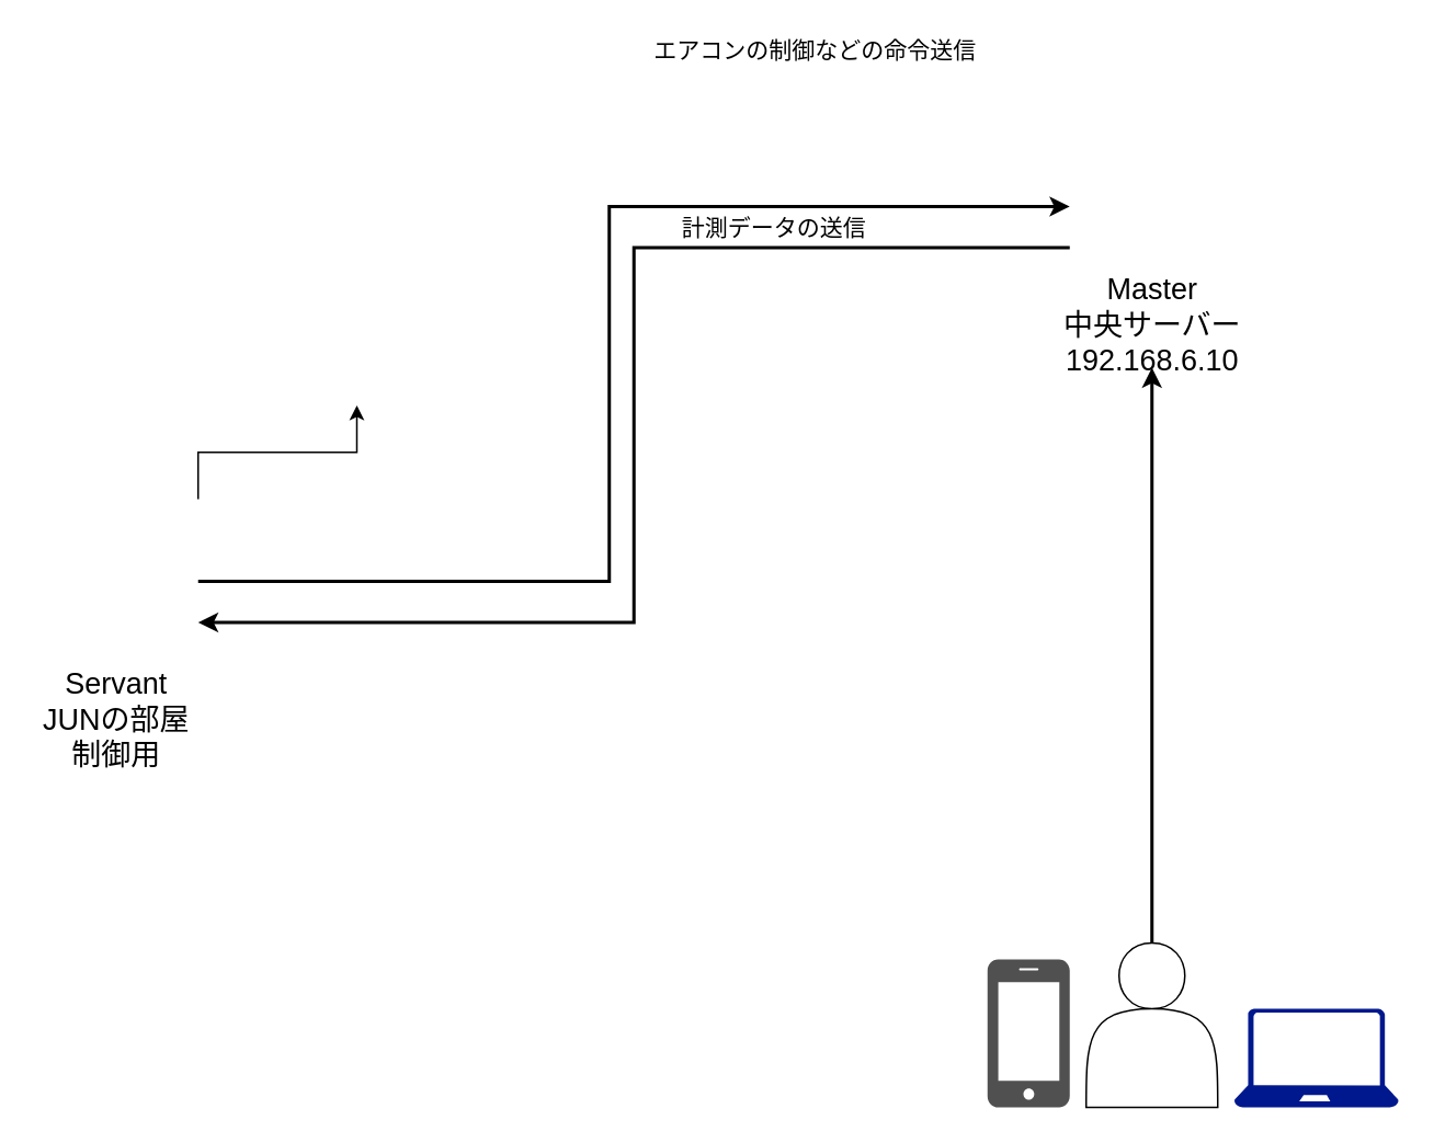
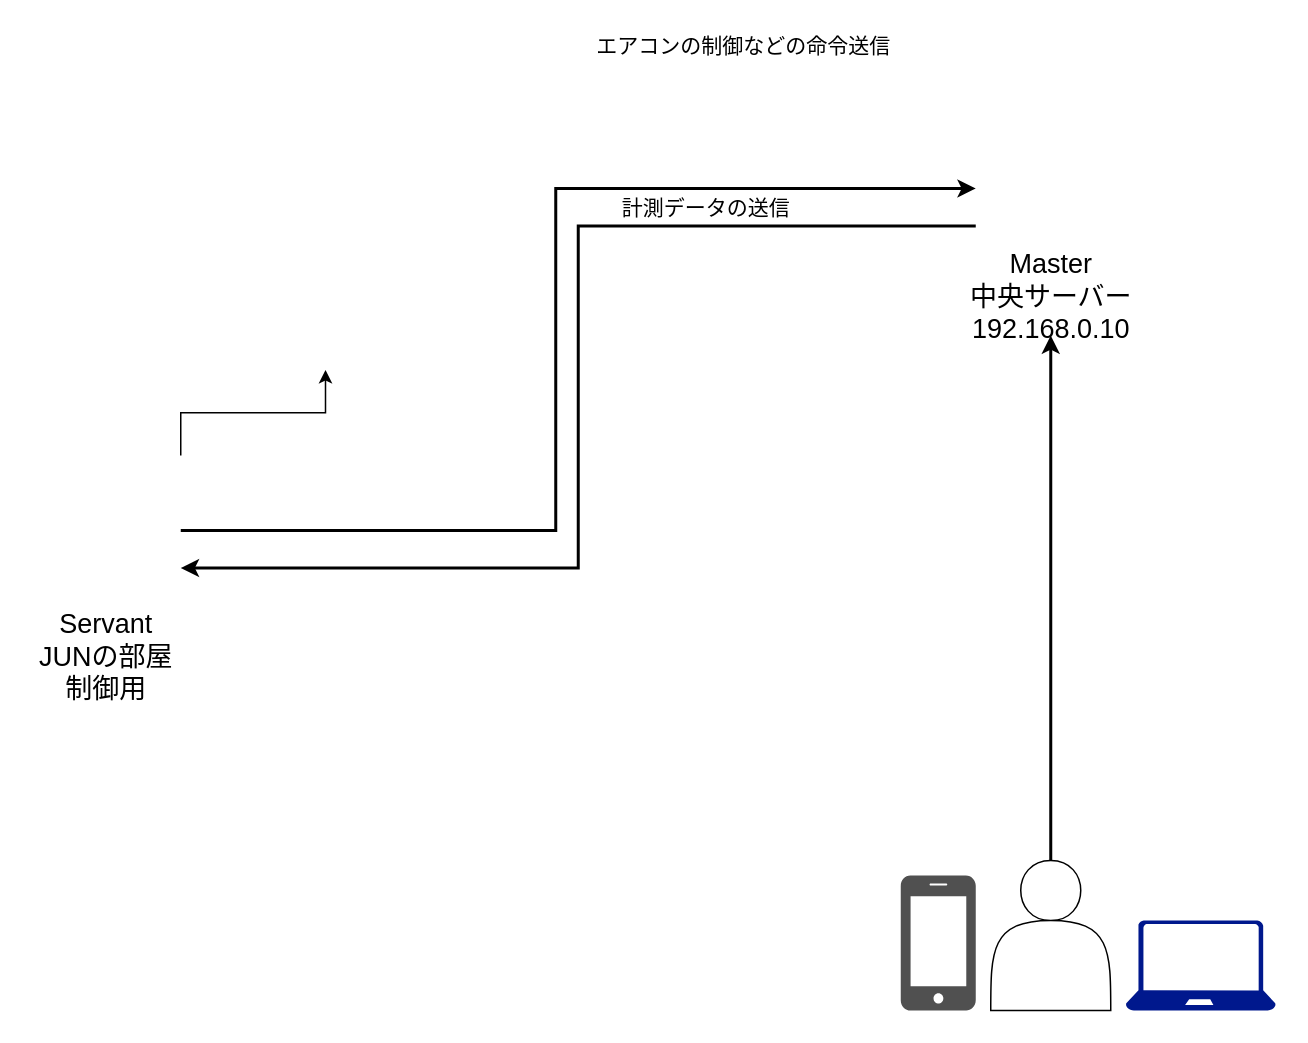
  <mxCell id="0" />
  <mxCell id="1" parent="0" />
  <mxCell id="2" style="edgeStyle=orthogonalEdgeStyle;rounded=0;orthogonalLoop=1;jettySize=auto;html=1;entryX=0.5;entryY=1;entryDx=0;entryDy=0;exitX=1;exitY=0;exitDx=0;exitDy=0;strokeWidth=1;" parent="1" source="4" target="10" edge="1"><mxGeometry relative="1" as="geometry" /></mxCell>
  <mxCell id="3" style="edgeStyle=orthogonalEdgeStyle;rounded=0;orthogonalLoop=1;jettySize=auto;html=1;exitX=1;exitY=0.5;exitDx=0;exitDy=0;entryX=0;entryY=0.5;entryDx=0;entryDy=0;startArrow=none;startFill=0;strokeWidth=2;" parent="1" source="4" target="8" edge="1"><mxGeometry relative="1" as="geometry"><Array as="points"><mxPoint x="370" y="353" /><mxPoint x="370" y="125" /></Array></mxGeometry></mxCell>
  <mxCell id="4" value="" style="shape=image;html=1;verticalAlign=top;verticalLabelPosition=bottom;labelBackgroundColor=#ffffff;imageAspect=0;aspect=fixed;image=https://cdn4.iconfinder.com/data/icons/logos-and-brands/512/272_Raspberry_Pi_logo-128.png" parent="1" vertex="1"><mxGeometry x="20" y="303" width="100" height="100" as="geometry" /></mxCell>
  <mxCell id="5" value="" style="shape=image;html=1;verticalAlign=top;verticalLabelPosition=bottom;labelBackgroundColor=#ffffff;imageAspect=0;aspect=fixed;image=https://cdn4.iconfinder.com/data/icons/logos-and-brands/512/267_Python_logo-128.png" parent="1" vertex="1"><mxGeometry x="45" y="253" width="50" height="50" as="geometry" /></mxCell>
  <mxCell id="6" value="&lt;span style=&quot;font-size: 18px&quot;&gt;Servant&lt;br&gt;JUNの部屋&lt;br&gt;制御用&lt;br&gt;&lt;/span&gt;" style="text;html=1;align=center;verticalAlign=middle;resizable=0;points=[];autosize=1;" parent="1" vertex="1"><mxGeometry x="20" y="413" width="100" height="50" as="geometry" /></mxCell>
  <mxCell id="7" style="edgeStyle=orthogonalEdgeStyle;rounded=0;orthogonalLoop=1;jettySize=auto;html=1;exitX=0;exitY=0.75;exitDx=0;exitDy=0;entryX=1;entryY=0.75;entryDx=0;entryDy=0;startArrow=none;startFill=0;strokeWidth=2;" parent="1" source="8" target="4" edge="1"><mxGeometry relative="1" as="geometry" /></mxCell>
  <mxCell id="8" value="" style="shape=image;html=1;verticalAlign=top;verticalLabelPosition=bottom;labelBackgroundColor=#ffffff;imageAspect=0;aspect=fixed;image=https://cdn4.iconfinder.com/data/icons/logos-and-brands/512/272_Raspberry_Pi_logo-128.png" parent="1" vertex="1"><mxGeometry x="650" y="75" width="100" height="100" as="geometry" /></mxCell>
- <mxCell id="9" value="&lt;span style=&quot;font-size: 18px&quot;&gt;Master&lt;br&gt;中央サーバー&lt;br&gt;192.168.6.10&lt;br&gt;&lt;/span&gt;" style="text;html=1;align=center;verticalAlign=middle;resizable=0;points=[];autosize=1;" parent="1" vertex="1"><mxGeometry x="640" y="173" width="120" height="50" as="geometry" /></mxCell>
+ <mxCell id="9" value="&lt;span style=&quot;font-size: 18px&quot;&gt;Master&lt;br&gt;中央サーバー&lt;br&gt;192.168.0.10&lt;br&gt;&lt;/span&gt;" style="text;html=1;align=center;verticalAlign=middle;resizable=0;points=[];autosize=1;" parent="1" vertex="1"><mxGeometry x="640" y="173" width="120" height="50" as="geometry" /></mxCell>
  <mxCell id="10" value="" style="shape=image;html=1;verticalAlign=top;verticalLabelPosition=bottom;labelBackgroundColor=#ffffff;imageAspect=0;aspect=fixed;image=https://cdn2.iconfinder.com/data/icons/kitchen-appliances-computers-and-electronics/32/Appliances-19-128.png" parent="1" vertex="1"><mxGeometry x="190" y="193" width="53" height="53" as="geometry" /></mxCell>
  <mxCell id="11" value="" style="shape=image;html=1;verticalAlign=top;verticalLabelPosition=bottom;labelBackgroundColor=#ffffff;imageAspect=0;aspect=fixed;image=https://cdn4.iconfinder.com/data/icons/logos-brands-5/24/go-128.png" parent="1" vertex="1"><mxGeometry x="675" y="20" width="50" height="50" as="geometry" /></mxCell>
  <mxCell id="12" style="edgeStyle=orthogonalEdgeStyle;rounded=0;orthogonalLoop=1;jettySize=auto;html=1;exitX=0.5;exitY=0;exitDx=0;exitDy=0;strokeWidth=2;" parent="1" source="13" target="9" edge="1"><mxGeometry relative="1" as="geometry" /></mxCell>
  <mxCell id="13" value="" style="shape=actor;whiteSpace=wrap;html=1;" parent="1" vertex="1"><mxGeometry x="660" y="573" width="80" height="100" as="geometry" /></mxCell>
  <mxCell id="14" value="" style="aspect=fixed;pointerEvents=1;shadow=0;dashed=0;html=1;strokeColor=none;labelPosition=center;verticalLabelPosition=bottom;verticalAlign=top;align=center;fillColor=#00188D;shape=mxgraph.azure.laptop" parent="1" vertex="1"><mxGeometry x="750" y="613" width="100" height="60" as="geometry" /></mxCell>
  <mxCell id="15" value="" style="pointerEvents=1;shadow=0;dashed=0;html=1;strokeColor=none;fillColor=#505050;labelPosition=center;verticalLabelPosition=bottom;verticalAlign=top;outlineConnect=0;align=center;shape=mxgraph.office.devices.cell_phone_iphone_standalone;" parent="1" vertex="1"><mxGeometry x="600" y="583" width="50" height="90" as="geometry" /></mxCell>
  <mxCell id="16" value="&lt;font style=&quot;font-size: 14px&quot;&gt;計測データの送信&lt;/font&gt;" style="text;html=1;align=center;verticalAlign=middle;resizable=0;points=[];autosize=1;" parent="1" vertex="1"><mxGeometry x="405" y="128" width="130" height="20" as="geometry" /></mxCell>
  <mxCell id="17" value="&lt;font style=&quot;font-size: 14px&quot;&gt;エアコンの制御などの命令送信&lt;/font&gt;" style="text;html=1;align=center;verticalAlign=middle;resizable=0;points=[];autosize=1;" parent="1" vertex="1"><mxGeometry x="390" y="20" width="210" height="20" as="geometry" /></mxCell>
